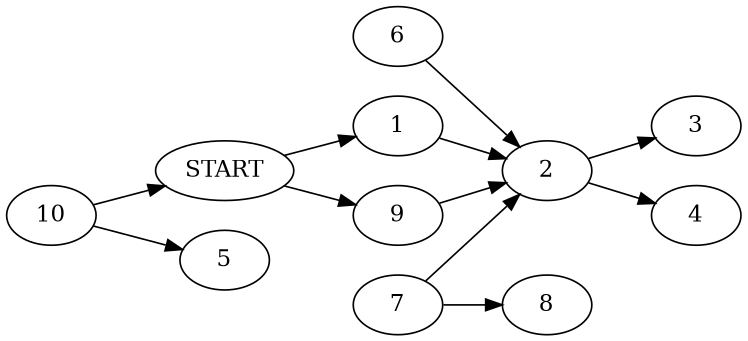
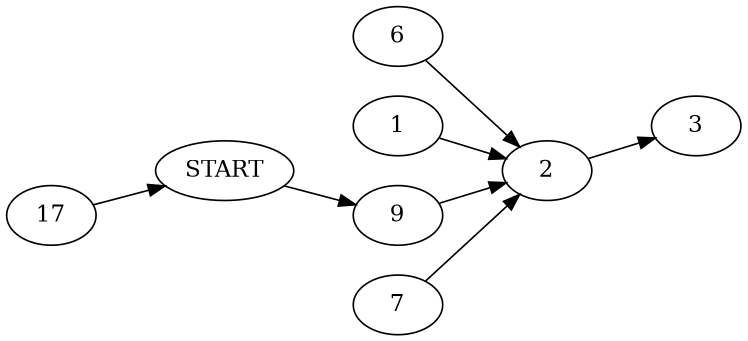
  digraph {
    rankdir=LR
    n1 [label=START]
    1
    9
    2
-   10
-   5
+   10 [label=17]
    3
-   4
    6
    7
-   8
-   n1 -> 1
    n1 -> 9
    1 -> 2
    9 -> 2
    2 -> 3
-   2 -> 4
    10 -> n1
-   10 -> 5
    6 -> 2
    7 -> 2
-   7 -> 8
  }
